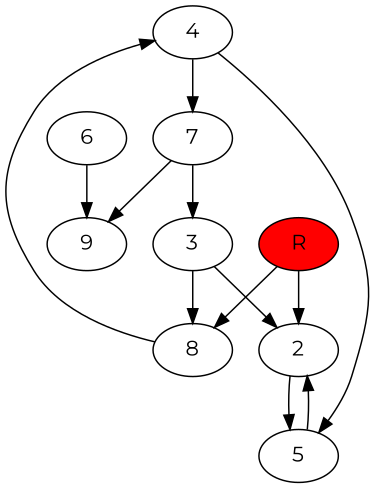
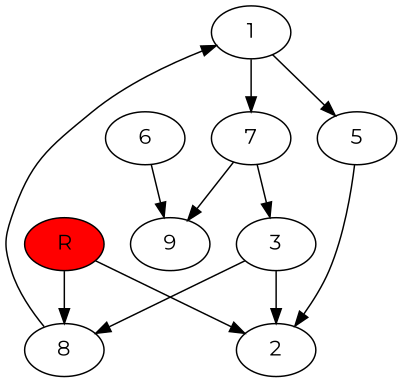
  digraph {
    fontname=Montserrat
    node [fontname=Montserrat]
    edge [fontname=Montserrat]
    2
    5
    3
    8
-   4
+   4 [label=1]
    7
    9
    6
    R [fillcolor="#ff0000" style=filled]
-   2 -> 5
    5 -> 2
    3 -> 2
    3 -> 8
    8 -> 4
    4 -> 5
    4 -> 7
    7 -> 3
    7 -> 9
    6 -> 9
    R -> 2
    R -> 8
  }
